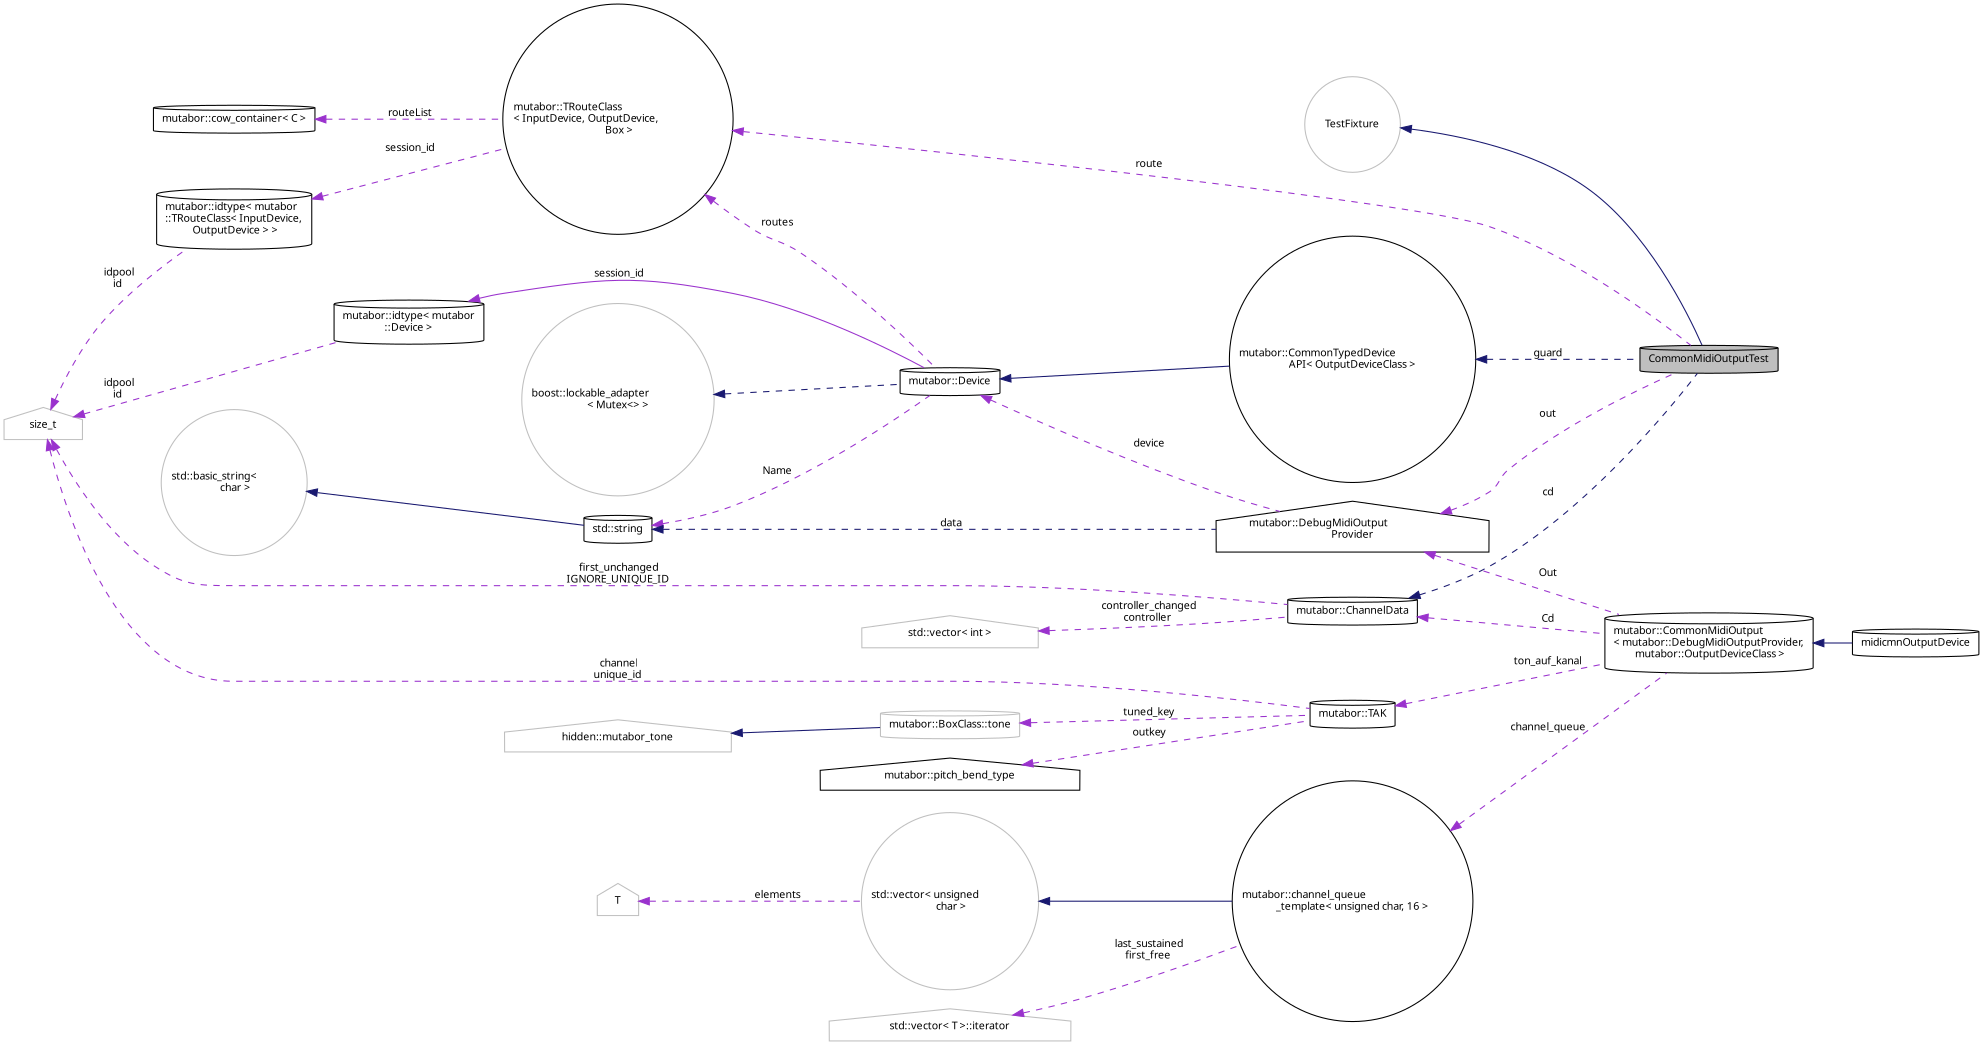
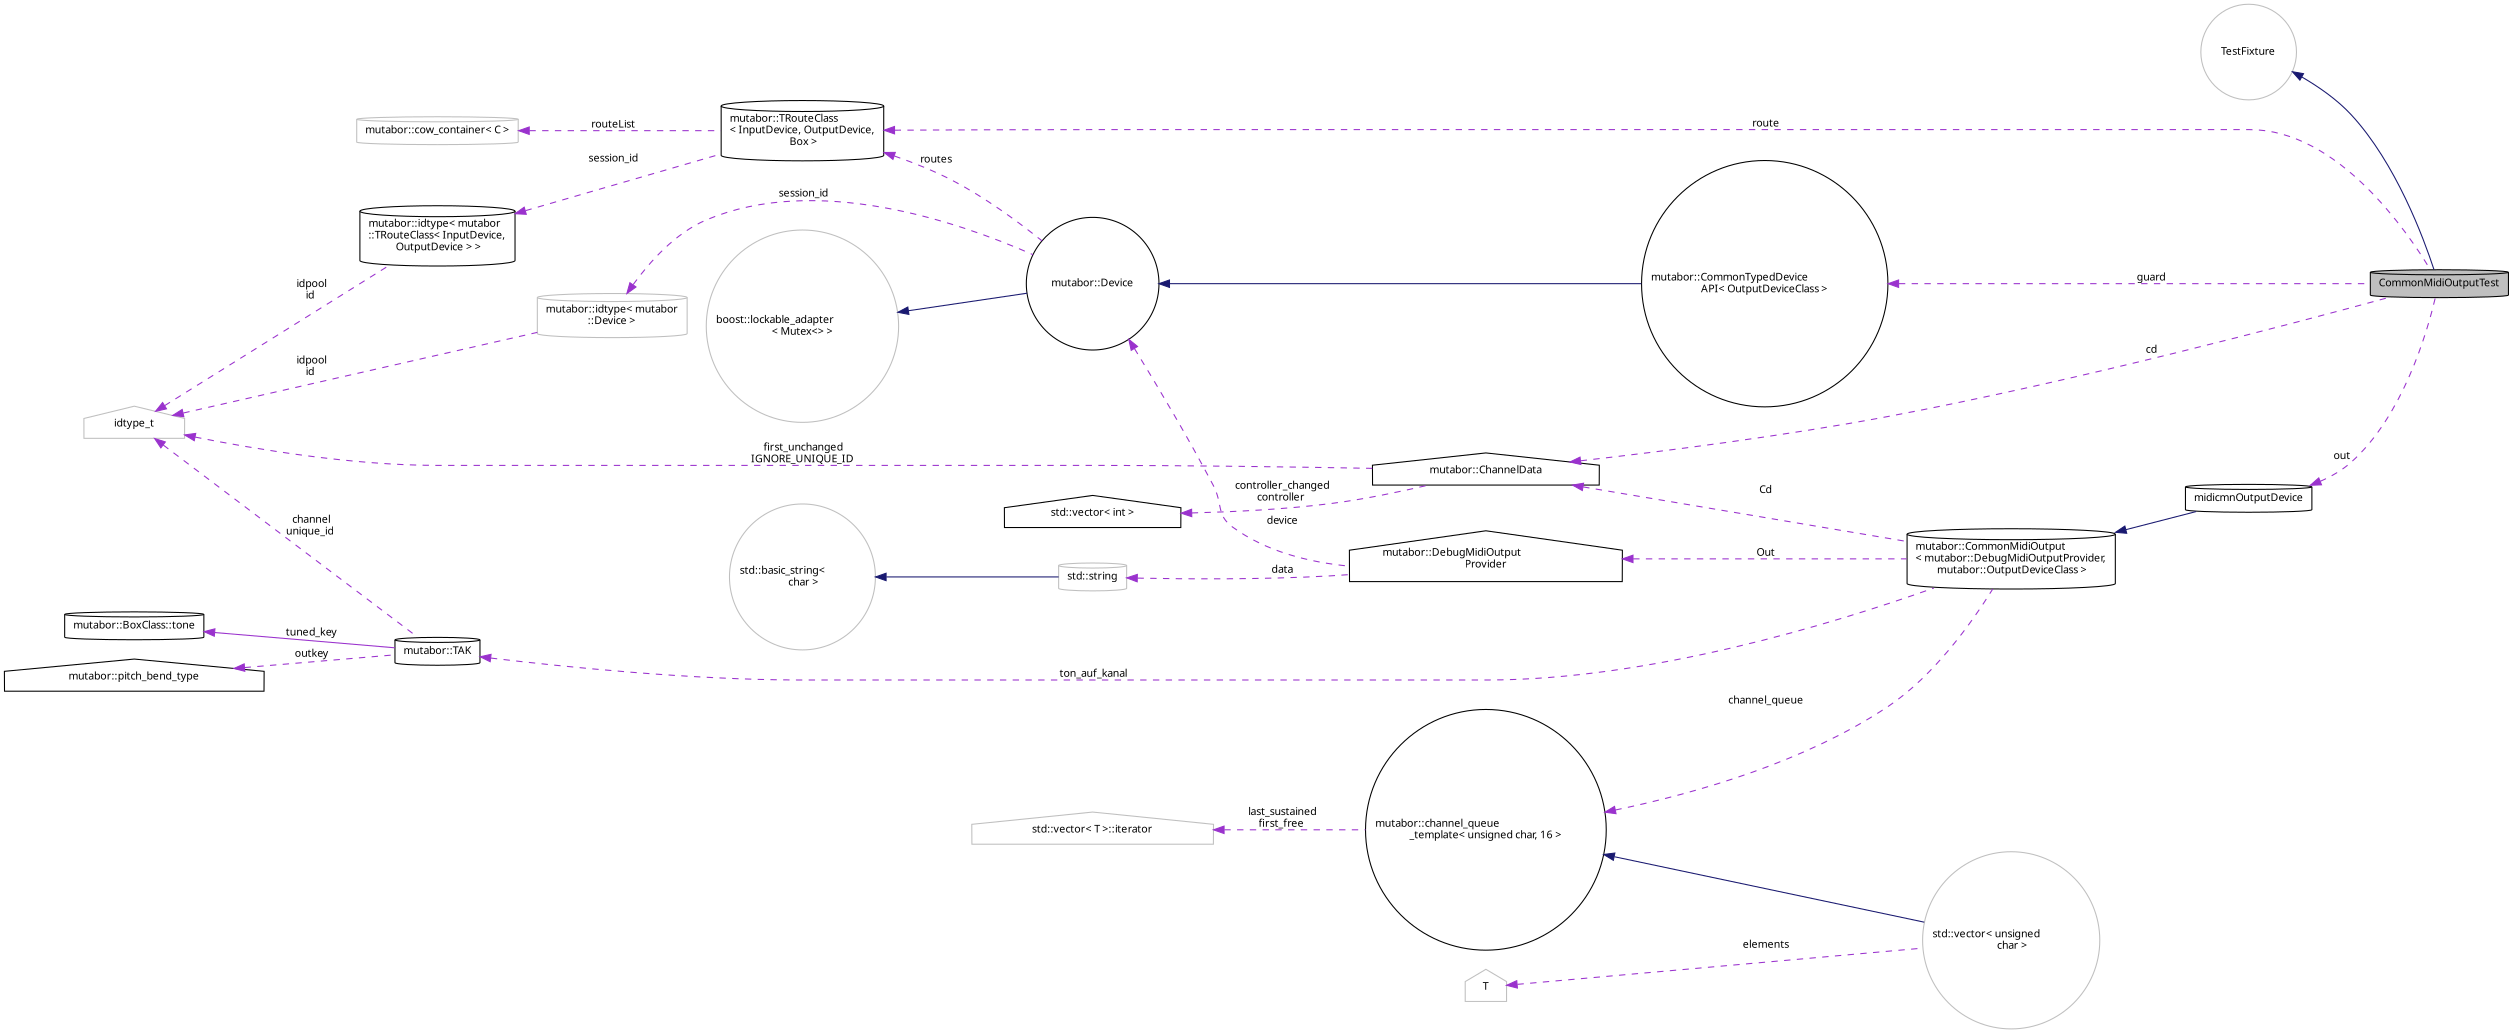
  digraph {
    rankdir=LR
    node [color=black fillcolor=white fontname=Sans fontsize=10 shape=cylinder style=filled]
    edge [color=darkorchid3 dir=back fontname=Sans fontsize=10 labelfontname=Sans labelfontsize=10 style=dashed]
    n1 [fillcolor=grey75 fontcolor=black height=0.2 label=CommonMidiOutputTest width=0.4]
    n2 [color=grey75 height=0.2 label=TestFixture shape=circle width=0.4]
-   n3 [height=0.2 label="mutabor::TRouteClass\l\< InputDevice, OutputDevice,\l Box \>" shape=circle width=0.4]
-   n4 [height=0.2 label="mutabor::Device" width=0.4]
+   n3 [height=0.2 label="mutabor::TRouteClass\l\< InputDevice, OutputDevice,\l Box \>" width=0.4]
+   n4 [height=0.2 label="mutabor::Device" shape=circle width=0.4]
    n5 [height=0.2 label="mutabor::CommonTypedDevice\lAPI\< OutputDeviceClass \>" shape=circle width=0.4]
    n6 [height=0.2 label="mutabor::DebugMidiOutput\lProvider" shape=house width=0.4]
-   n7 [height=0.2 label="mutabor::cow_container\< C \>" width=0.4]
+   n7 [color=grey75 height=0.2 label="mutabor::cow_container\< C \>" width=0.4]
    n8 [height=0.2 label="mutabor::idtype\< mutabor\l::TRouteClass\< InputDevice,\l OutputDevice \> \>" width=0.4]
-   n9 [color=grey75 height=0.2 label=size_t shape=house width=0.4]
-   n10 [height=0.2 label="mutabor::ChannelData" width=0.4]
-   n11 [height=0.2 label="mutabor::idtype\< mutabor\l::Device \>" width=0.4]
+   n9 [color=grey75 height=0.2 label=idtype_t shape=house width=0.4]
+   n10 [height=0.2 label="mutabor::ChannelData" shape=house width=0.4]
+   n11 [color=grey75 height=0.2 label="mutabor::idtype\< mutabor\l::Device \>" width=0.4]
    n12 [height=0.2 label="mutabor::TAK" width=0.4]
    n13 [height=0.2 label="mutabor::CommonMidiOutput\l\< mutabor::DebugMidiOutputProvider,\l mutabor::OutputDeviceClass \>" width=0.4]
    n14 [height=0.2 label=midicmnOutputDevice width=0.4]
-   n15 [color=grey75 height=0.2 label="std::vector\< int \>" shape=house width=0.4]
+   n15 [height=0.2 label="std::vector\< int \>" shape=house width=0.4]
    n16 [color=grey75 height=0.2 label="boost::lockable_adapter\l\< Mutex\<\> \>" shape=circle width=0.4]
-   n17 [height=0.2 label="std::string" width=0.4]
+   n17 [color=grey75 height=0.2 label="std::string" width=0.4]
    n18 [color=grey75 height=0.2 label="std::basic_string\<\l char \>" shape=circle width=0.4]
-   n19 [color=grey75 height=0.2 label="mutabor::BoxClass::tone" width=0.4]
-   n20 [color=grey75 height=0.2 label="hidden::mutabor_tone" shape=house width=0.4]
+   n19 [height=0.2 label="mutabor::BoxClass::tone" width=0.4]
    n21 [height=0.2 label="mutabor::pitch_bend_type" shape=house width=0.4]
    n22 [height=0.2 label="mutabor::channel_queue\l_template\< unsigned char, 16 \>" shape=circle width=0.4]
    n23 [color=grey75 height=0.2 label="std::vector\< unsigned\l char \>" shape=circle width=0.4]
    n24 [color=grey75 height=0.2 label=T shape=house width=0.4]
    n25 [color=grey75 height=0.2 label="std::vector\< T \>::iterator" shape=house width=0.4]
    n2 -> n1 [color=midnightblue style=solid]
    n3 -> n1 [label=" route"]
    n3 -> n4 [label=" routes"]
    n4 -> n5 [color=midnightblue style=solid]
    n4 -> n6 [label=" device"]
-   n5 -> n1 [color=midnightblue label=" guard"]
+   n5 -> n1 [label=" guard"]
    n6 -> n13 [label=" Out"]
    n7 -> n3 [label=" routeList"]
    n8 -> n3 [label=" session_id"]
    n9 -> n8 [label=" idpool\nid"]
    n9 -> n10 [label=" first_unchanged\nIGNORE_UNIQUE_ID"]
    n9 -> n11 [label=" idpool\nid"]
    n9 -> n12 [label=" channel\nunique_id"]
-   n10 -> n1 [color=midnightblue label=" cd"]
+   n10 -> n1 [label=" cd"]
    n10 -> n13 [label=" Cd"]
-   n11 -> n4 [label=" session_id" style=solid]
+   n11 -> n4 [label=" session_id"]
    n12 -> n13 [label=" ton_auf_kanal"]
    n13 -> n14 [color=midnightblue style=solid]
-   n6 -> n1 [label=" out"]
+   n14 -> n1 [label=" out"]
    n15 -> n10 [label=" controller_changed\ncontroller"]
-   n16 -> n4 [color=midnightblue]
-   n17 -> n4 [label=" Name"]
-   n17 -> n6 [color=midnightblue label=" data"]
+   n16 -> n4 [color=midnightblue style=solid]
+   n17 -> n6 [label=" data"]
    n18 -> n17 [color=midnightblue style=solid]
-   n19 -> n12 [label=" tuned_key"]
-   n20 -> n19 [color=midnightblue style=solid]
+   n19 -> n12 [label=" tuned_key" style=solid]
    n21 -> n12 [label=" outkey"]
    n22 -> n13 [label=" channel_queue"]
-   n23 -> n22 [color=midnightblue style=solid]
+   n22 -> n23 [color=midnightblue style=solid]
    n24 -> n23 [label=" elements"]
    n25 -> n22 [label=" last_sustained\nfirst_free"]
  }
